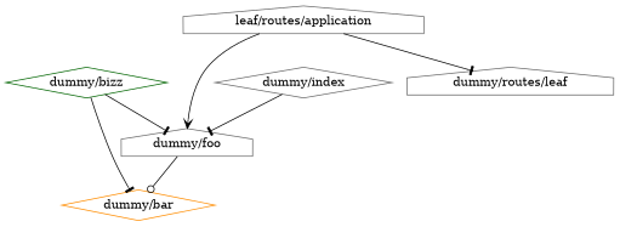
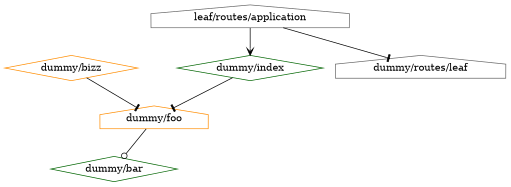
  strict digraph {
    node [ast="[object Object]" color=darkgreen shape=diamond]
    edge [arrowhead=tee]
-   "dummy/bar" [color=darkorange inputPath="/Users/chietala/workspace/fs-graph/test/fixtures/dummy/bar.ts" outputPath="/Users/chietala/workspace/fs-graph/tmp-dir/dummy/bar.ts" relativePath="dummy/bar.ts"]
-   "dummy/bizz" [imports="dummy/bar,dummy/foo" inputPath="/Users/chietala/workspace/fs-graph/test/fixtures/dummy/bizz.ts" outputPath="/Users/chietala/workspace/fs-graph/tmp-dir/dummy/bizz.ts" relativePath="dummy/bizz.ts"]
-   "dummy/foo" [color=gray40 imports="dummy/bar" inputPath="/Users/chietala/workspace/fs-graph/test/fixtures/dummy/foo.ts" outputPath="/Users/chietala/workspace/fs-graph/tmp-dir/dummy/foo.ts" relativePath="dummy/foo" shape=house]
-   "dummy/index" [color=gray40 imports="dummy/foo" inputPath="/Users/chietala/workspace/fs-graph/test/fixtures/dummy/index.ts" outputPath="/Users/chietala/workspace/fs-graph/tmp-dir/dummy/index.ts" relativePath="dummy/index.ts"]
+   "dummy/bar" [inputPath="/Users/chietala/workspace/fs-graph/test/fixtures/dummy/bar.ts" outputPath="/Users/chietala/workspace/fs-graph/tmp-dir/dummy/bar.ts" relativePath="dummy/bar.ts"]
+   "dummy/bizz" [color=darkorange imports="dummy/bar,dummy/foo" inputPath="/Users/chietala/workspace/fs-graph/test/fixtures/dummy/bizz.ts" outputPath="/Users/chietala/workspace/fs-graph/tmp-dir/dummy/bizz.ts" relativePath="dummy/bizz.ts"]
+   "dummy/foo" [color=darkorange imports="dummy/bar" inputPath="/Users/chietala/workspace/fs-graph/test/fixtures/dummy/foo.ts" outputPath="/Users/chietala/workspace/fs-graph/tmp-dir/dummy/foo.ts" relativePath="dummy/foo" shape=house]
+   "dummy/index" [imports="dummy/foo" inputPath="/Users/chietala/workspace/fs-graph/test/fixtures/dummy/index.ts" outputPath="/Users/chietala/workspace/fs-graph/tmp-dir/dummy/index.ts" relativePath="dummy/index.ts"]
    n5 [color=gray40 imports="dummy/foo,dummy/routes/leaf" inputPath="/Users/chietala/workspace/fs-graph/test/fixtures/dummy/routes/application.ts" label="leaf/routes/application" outputPath="/Users/chietala/workspace/fs-graph/tmp-dir/dummy/routes/application.ts" relativePath="dummy/routes/application.ts" shape=house]
    "dummy/routes/leaf" [color=gray40 inputPath="/Users/chietala/workspace/fs-graph/test/fixtures/dummy/routes/leaf.ts" outputPath="/Users/chietala/workspace/fs-graph/tmp-dir/dummy/routes/leaf.ts" relativePath="dummy/routes/leaf" shape=house]
-   "dummy/bizz" -> "dummy/bar"
    "dummy/bizz" -> "dummy/foo"
    "dummy/foo" -> "dummy/bar" [arrowhead=odot]
    "dummy/index" -> "dummy/foo"
-   n5 -> "dummy/foo" [arrowhead=vee]
+   n5 -> "dummy/index" [arrowhead=vee]
    n5 -> "dummy/routes/leaf"
  }
